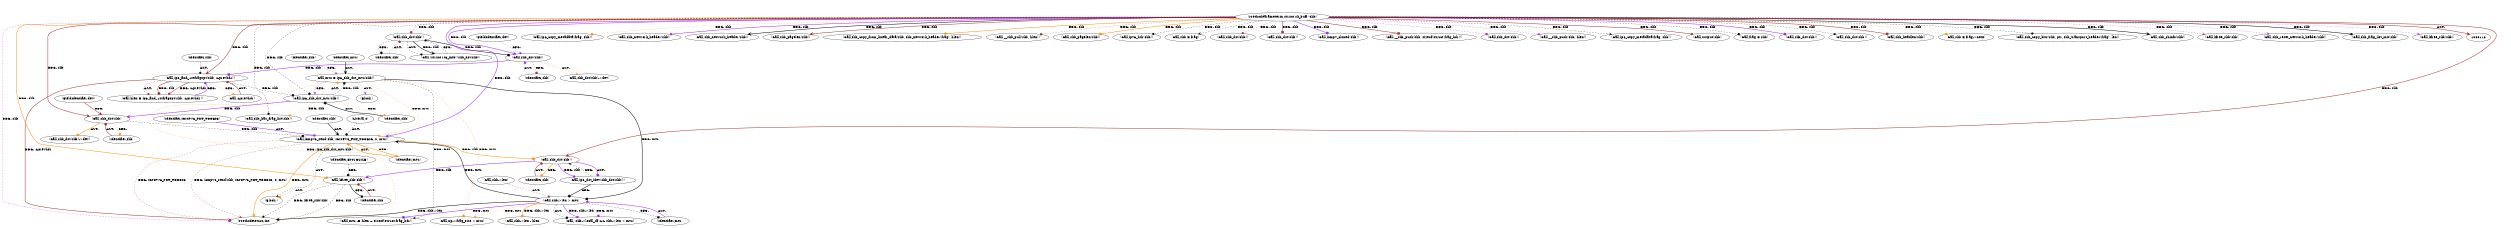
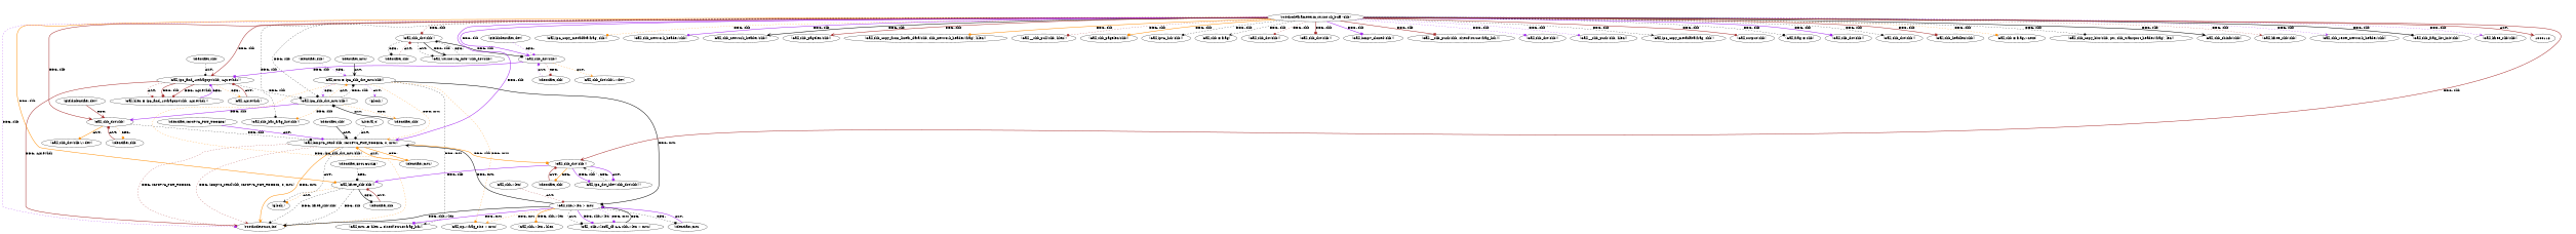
  digraph {
    edge [arrowhead=box color=black style=dashed]
    n1 [label="(Call,kfree_skb(skb))"]
    n2 [label="(Identifier,skb)"]
    n3 [label="(Block,)"]
    n4 [label="(MethodReturn,int)"]
    n5 [label="(Call,skb_dst(skb))"]
    n6 [label="(Identifier,skb)"]
    n7 [label="(Call,ip6_dst_idev(skb_dst(skb)))"]
    n8 [label="(Call,icmpv6_send(skb, ICMPV6_PKT_TOOBIG, 0, mtu))"]
    n9 [label="(Identifier,mtu)"]
    n10 [label="(Call,skb_dst(skb))"]
    n11 [label="(Identifier,skb)"]
    n12 [label="(Call,skb_dst(skb)->dev)"]
    n13 [label="(Call,ip6_skb_dst_mtu(skb))"]
    n14 [label="(Call,mtu = ip6_skb_dst_mtu(skb))"]
    n15 [label="(Call,skb_has_frag_list(skb))"]
    n16 [label="(Identifier,skb)"]
    n17 [label="(Call,skb->len > mtu)"]
    n18 [label="(Block,)"]
    n19 [label="(Call,mtu -= hlen + sizeof(struct frag_hdr))"]
    n20 [label="(Call,np->frag_size < mtu)"]
    n21 [label="(Call,ip6_find_1stfragopt(skb, &prevhdr))"]
    n22 [label="(Call,hlen = ip6_find_1stfragopt(skb, &prevhdr))"]
    n23 [label="(Call,&prevhdr)"]
    n24 [label="(Call,skb_dst(skb))"]
    n25 [label="(Call,skb_dst(skb)->dev)"]
    n26 [label="(Identifier,skb)"]
    n27 [label="(Call,skb_dst(skb))"]
    n28 [label="(Call,(struct rt6_info*)skb_dst(skb))"]
    n29 [label="(Identifier,skb)"]
    n30 [label="(MethodParameterIn,struct sk_buff *skb)"]
    n31 [label="(Call,ip6_copy_metadata(frag, skb))"]
    n32 [label="(Call,skb_network_header(skb))"]
    n33 [label="(Call,skb_network_header(skb))"]
    n34 [label="(Call,skb_pagelen(skb))"]
    n35 [label="(Call,skb_copy_from_linear_data(skb, skb_network_header(frag), hlen))"]
    n36 [label="(Call,__skb_pull(skb, hlen))"]
    n37 [label="(Call,skb_pagelen(skb))"]
    n38 [label="(Call,ipv6_hdr(skb))"]
    n39 [label="(Call,skb = frag)"]
    n40 [label="(Call,skb_dst(skb))"]
    n41 [label="(Call,skb_dst(skb))"]
    n42 [label="(Call,icmpv_cloned(skb))"]
    n43 [label="(Call,__skb_push(skb, sizeof(struct frag_hdr)))"]
    n44 [label="(Call,skb_dst(skb))"]
    n45 [label="(Call,__skb_push(skb, hlen))"]
    n46 [label="(Call,ip6_copy_metadata(frag, skb))"]
    n47 [label="(Call,output(skb))"]
    n48 [label="(Call,frag = skb)"]
    n49 [label="(Call,skb_dst(skb))"]
    n50 [label="(Call,skb_dst(skb))"]
    n51 [label="(Call,skb_headlen(skb))"]
    n52 [label="(Call,skb = frag->next)"]
    n53 [label="(Call,skb_copy_bits(skb, ptr, skb_transport_header(frag), len))"]
    n54 [label="(Call,skb_shinfo(skb))"]
    n55 [label="(Call,kfree_skb(skb))"]
    n56 [label="(Call,skb_reset_network_header(skb))"]
    n57 [label="(Call,skb_frag_list_init(skb))"]
    n58 [label="(Call,kfree_skb(skb))"]
    1000118
    n60 [label="(Call,skb->len - hlen)"]
    n61 [label="(Call,!skb->local_df && skb->len > mtu)"]
    n62 [label="(Identifier,mtu)"]
    n63 [label="(Identifier,ICMPV6_PKT_TOOBIG)"]
    n64 [label="(Identifier,skb)"]
    n65 [label="(Identifier,mtu)"]
    n66 [label="(Identifier,EMSGSIZE)"]
    n67 [label="(Identifier,skb)"]
    n68 [label="(FieldIdentifier,dev)"]
    n69 [label="(FieldIdentifier,dev)"]
    n70 [label="(Identifier,skb)"]
    n71 [label="(Call,skb->len)"]
    n72 [label="(Literal,0)"]
    n1 -> n2 [arrowhead=dot label="CFG: " style=bold]
    n1 -> n3 [color=darkorange label="AST: "]
    n1 -> n4 [arrowhead=dot label="DDG: kfree_skb(skb)"]
    n1 -> n4 [arrowhead=dot label="DDG: skb"]
    n2 -> n1 [arrowhead=dot color=brown label="AST: " style=bold]
    n5 -> n1 [arrowhead=vee color=purple label="DDG: skb" style=bold]
    n5 -> n6 [arrowhead=dot color=darkorange label="CFG: " style=bold]
    n5 -> n7 [color=purple label="AST: " style=bold]
    n5 -> n7 [arrowhead=dot color=purple label="DDG: skb" style=bold]
    n6 -> n5 [arrowhead=dot color=brown label="AST: " style=bold]
    n7 -> n5 [arrowhead=vee label="CFG: "]
    n8 -> n3 [arrowhead=vee label="AST: "]
    n8 -> n4 [arrowhead=dot color=brown label="DDG: ICMPV6_PKT_TOOBIG"]
    n8 -> n4 [arrowhead=vee color=brown label="DDG: icmpv6_send(skb, ICMPV6_PKT_TOOBIG, 0, mtu)"]
    n8 -> n4 [arrowhead=vee color=darkorange label="DDG: mtu" style=bold]
    n8 -> n5 [color=darkorange label="DDG: skb" style=bold]
    n8 -> n9 [arrowhead=dot color=darkorange label="CFG: " style=bold]
    n9 -> n8 [color=darkorange label="AST: " style=bold]
    n10 -> n8 [label="DDG: skb"]
    n10 -> n11 [color=darkorange label="CFG: "]
    n10 -> n12 [arrowhead=dot color=darkorange label="AST: " style=bold]
    n11 -> n10 [color=brown label="AST: " style=bold]
    n13 -> n10 [arrowhead=vee color=purple label="DDG: skb" style=bold]
    n13 -> n14 [arrowhead=dot color=darkorange label="AST: "]
    n13 -> n14 [label="DDG: skb"]
    n13 -> n15 [arrowhead=dot color=darkorange label="DDG: skb"]
    n13 -> n16 [arrowhead=vee color=darkorange label="CFG: "]
    n14 -> n4 [arrowhead=dot color=darkorange label="DDG: ip6_skb_dst_mtu(skb)"]
    n14 -> n8 [arrowhead=vee color=darkorange label="DDG: mtu"]
    n14 -> n13 [arrowhead=vee color=purple label="CFG: "]
    n14 -> n17 [label="DDG: mtu" style=bold]
    n14 -> n18 [arrowhead=vee color=purple label="AST: "]
    n14 -> n19 [arrowhead=vee label="DDG: mtu"]
    n14 -> n20 [color=darkorange label="DDG: mtu"]
    n16 -> n13 [label="AST: " style=bold]
    n17 -> n4 [arrowhead=vee label="DDG: skb->len" style=bold]
    n17 -> n8 [arrowhead=vee label="DDG: mtu" style=bold]
    n17 -> n19 [color=purple label="DDG: mtu" style=bold]
    n17 -> n20 [arrowhead=vee color=darkorange label="DDG: mtu"]
    n17 -> n60 [arrowhead=dot color=darkorange label="DDG: skb->len" style=bold]
    n17 -> n61 [label="AST: "]
    n17 -> n61 [arrowhead=dot color=purple label="DDG: skb->len" style=bold]
    n17 -> n61 [color=purple label="DDG: mtu"]
    n17 -> n62 [label="CFG: "]
    n21 -> n4 [arrowhead=vee color=brown label="DDG: &prevhdr" style=bold]
    n21 -> n13 [label="DDG: skb"]
    n21 -> n22 [arrowhead=dot color=brown label="AST: "]
    n21 -> n22 [color=brown label="DDG: skb" style=bold]
    n21 -> n22 [arrowhead=dot color=brown label="DDG: &prevhdr" style=bold]
    n21 -> n23 [arrowhead=vee color=darkorange label="CFG: "]
    n22 -> n21 [arrowhead=dot color=purple label="CFG: " style=bold]
    n23 -> n21 [arrowhead=dot color=brown label="AST: " style=bold]
    n24 -> n21 [color=purple label="DDG: skb" style=bold]
    n24 -> n25 [arrowhead=vee color=darkorange label="AST: "]
    n24 -> n26 [color=brown label="CFG: "]
    n26 -> n24 [color=purple label="AST: "]
    n27 -> n24 [label="DDG: skb" style=bold]
    n27 -> n28 [arrowhead=dot label="AST: "]
    n27 -> n28 [arrowhead=vee label="DDG: skb" style=bold]
    n27 -> n29 [label="CFG: "]
    n28 -> n27 [arrowhead=dot label="CFG: "]
    n29 -> n27 [color=brown label="AST: "]
    n30 -> n1 [arrowhead=dot color=darkorange label="DDG: skb" style=bold]
    n30 -> n4 [color=purple label="DDG: skb"]
    n30 -> n5 [arrowhead=vee color=brown label="DDG: skb" style=bold]
    n30 -> n8 [arrowhead=vee color=purple label="DDG: skb" style=bold]
    n30 -> n10 [arrowhead=vee color=brown label="DDG: skb" style=bold]
    n30 -> n13 [label="DDG: skb"]
    n30 -> n15 [arrowhead=dot label="DDG: skb"]
    n30 -> n21 [arrowhead=vee color=brown label="DDG: skb" style=bold]
    n30 -> n24 [arrowhead=vee color=purple label="DDG: skb" style=bold]
    n30 -> n27 [color=brown label="DDG: skb"]
    n30 -> n31 [color=darkorange label="DDG: skb"]
    n30 -> n32 [arrowhead=dot color=purple label="DDG: skb" style=bold]
    n30 -> n33 [arrowhead=vee label="DDG: skb" style=bold]
    n30 -> n34 [arrowhead=vee color=brown label="DDG: skb" style=bold]
    n30 -> n35 [arrowhead=dot color=darkorange label="DDG: skb" style=bold]
    n30 -> n36 [color=brown label="DDG: skb"]
    n30 -> n37 [color=darkorange label="DDG: skb" style=bold]
    n30 -> n38 [arrowhead=dot label="DDG: skb"]
    n30 -> n39 [arrowhead=vee label="DDG: skb"]
    n30 -> n40 [arrowhead=dot color=brown label="DDG: skb"]
    n30 -> n41 [color=brown label="DDG: skb" style=bold]
    n30 -> n42 [color=purple label="DDG: skb" style=bold]
    n30 -> n43 [color=brown label="DDG: skb" style=bold]
    n30 -> n44 [color=purple label="DDG: skb"]
    n30 -> n45 [arrowhead=dot color=purple label="DDG: skb"]
    n30 -> n46 [arrowhead=vee label="DDG: skb"]
    n30 -> n47 [arrowhead=dot color=brown label="DDG: skb" style=bold]
    n30 -> n48 [label="DDG: skb"]
    n30 -> n49 [color=purple label="DDG: skb" style=bold]
    n30 -> n50 [arrowhead=dot label="DDG: skb"]
    n30 -> n51 [color=brown label="DDG: skb" style=bold]
    n30 -> n52 [color=darkorange label="DDG: skb"]
    n30 -> n53 [arrowhead=dot label="DDG: skb"]
    n30 -> n54 [arrowhead=vee label="DDG: skb" style=bold]
    n30 -> n55 [arrowhead=vee color=brown label="DDG: skb"]
    n30 -> n56 [arrowhead=vee color=purple label="DDG: skb"]
    n30 -> n57 [arrowhead=dot label="DDG: skb" style=bold]
    n30 -> n58 [arrowhead=vee color=purple label="DDG: skb"]
    n30 -> 1000118 [arrowhead=vee color=brown label="AST: " style=bold]
-   n7 -> n17 [label="CFG: " style=bold]
+   n61 -> n17 [label="CFG: " style=bold]
    n62 -> n17 [arrowhead=dot color=purple label="AST: " style=bold]
    n63 -> n8 [arrowhead=dot color=purple label="AST: " style=bold]
    n64 -> n21 [arrowhead=dot label="AST: "]
    n65 -> n14 [arrowhead=vee label="AST: " style=bold]
    n66 -> n1 [label="CFG: "]
    n67 -> n8 [arrowhead=vee label="AST: " style=bold]
    n68 -> n10 [arrowhead=vee color=brown label="CFG: " style=bold]
    n69 -> n24 [arrowhead=dot color=purple label="CFG: "]
    n70 -> n14 [arrowhead=vee color=purple label="CFG: "]
    n71 -> n17 [arrowhead=dot color=brown label="AST: "]
    n72 -> n8 [label="AST: "]
  }
